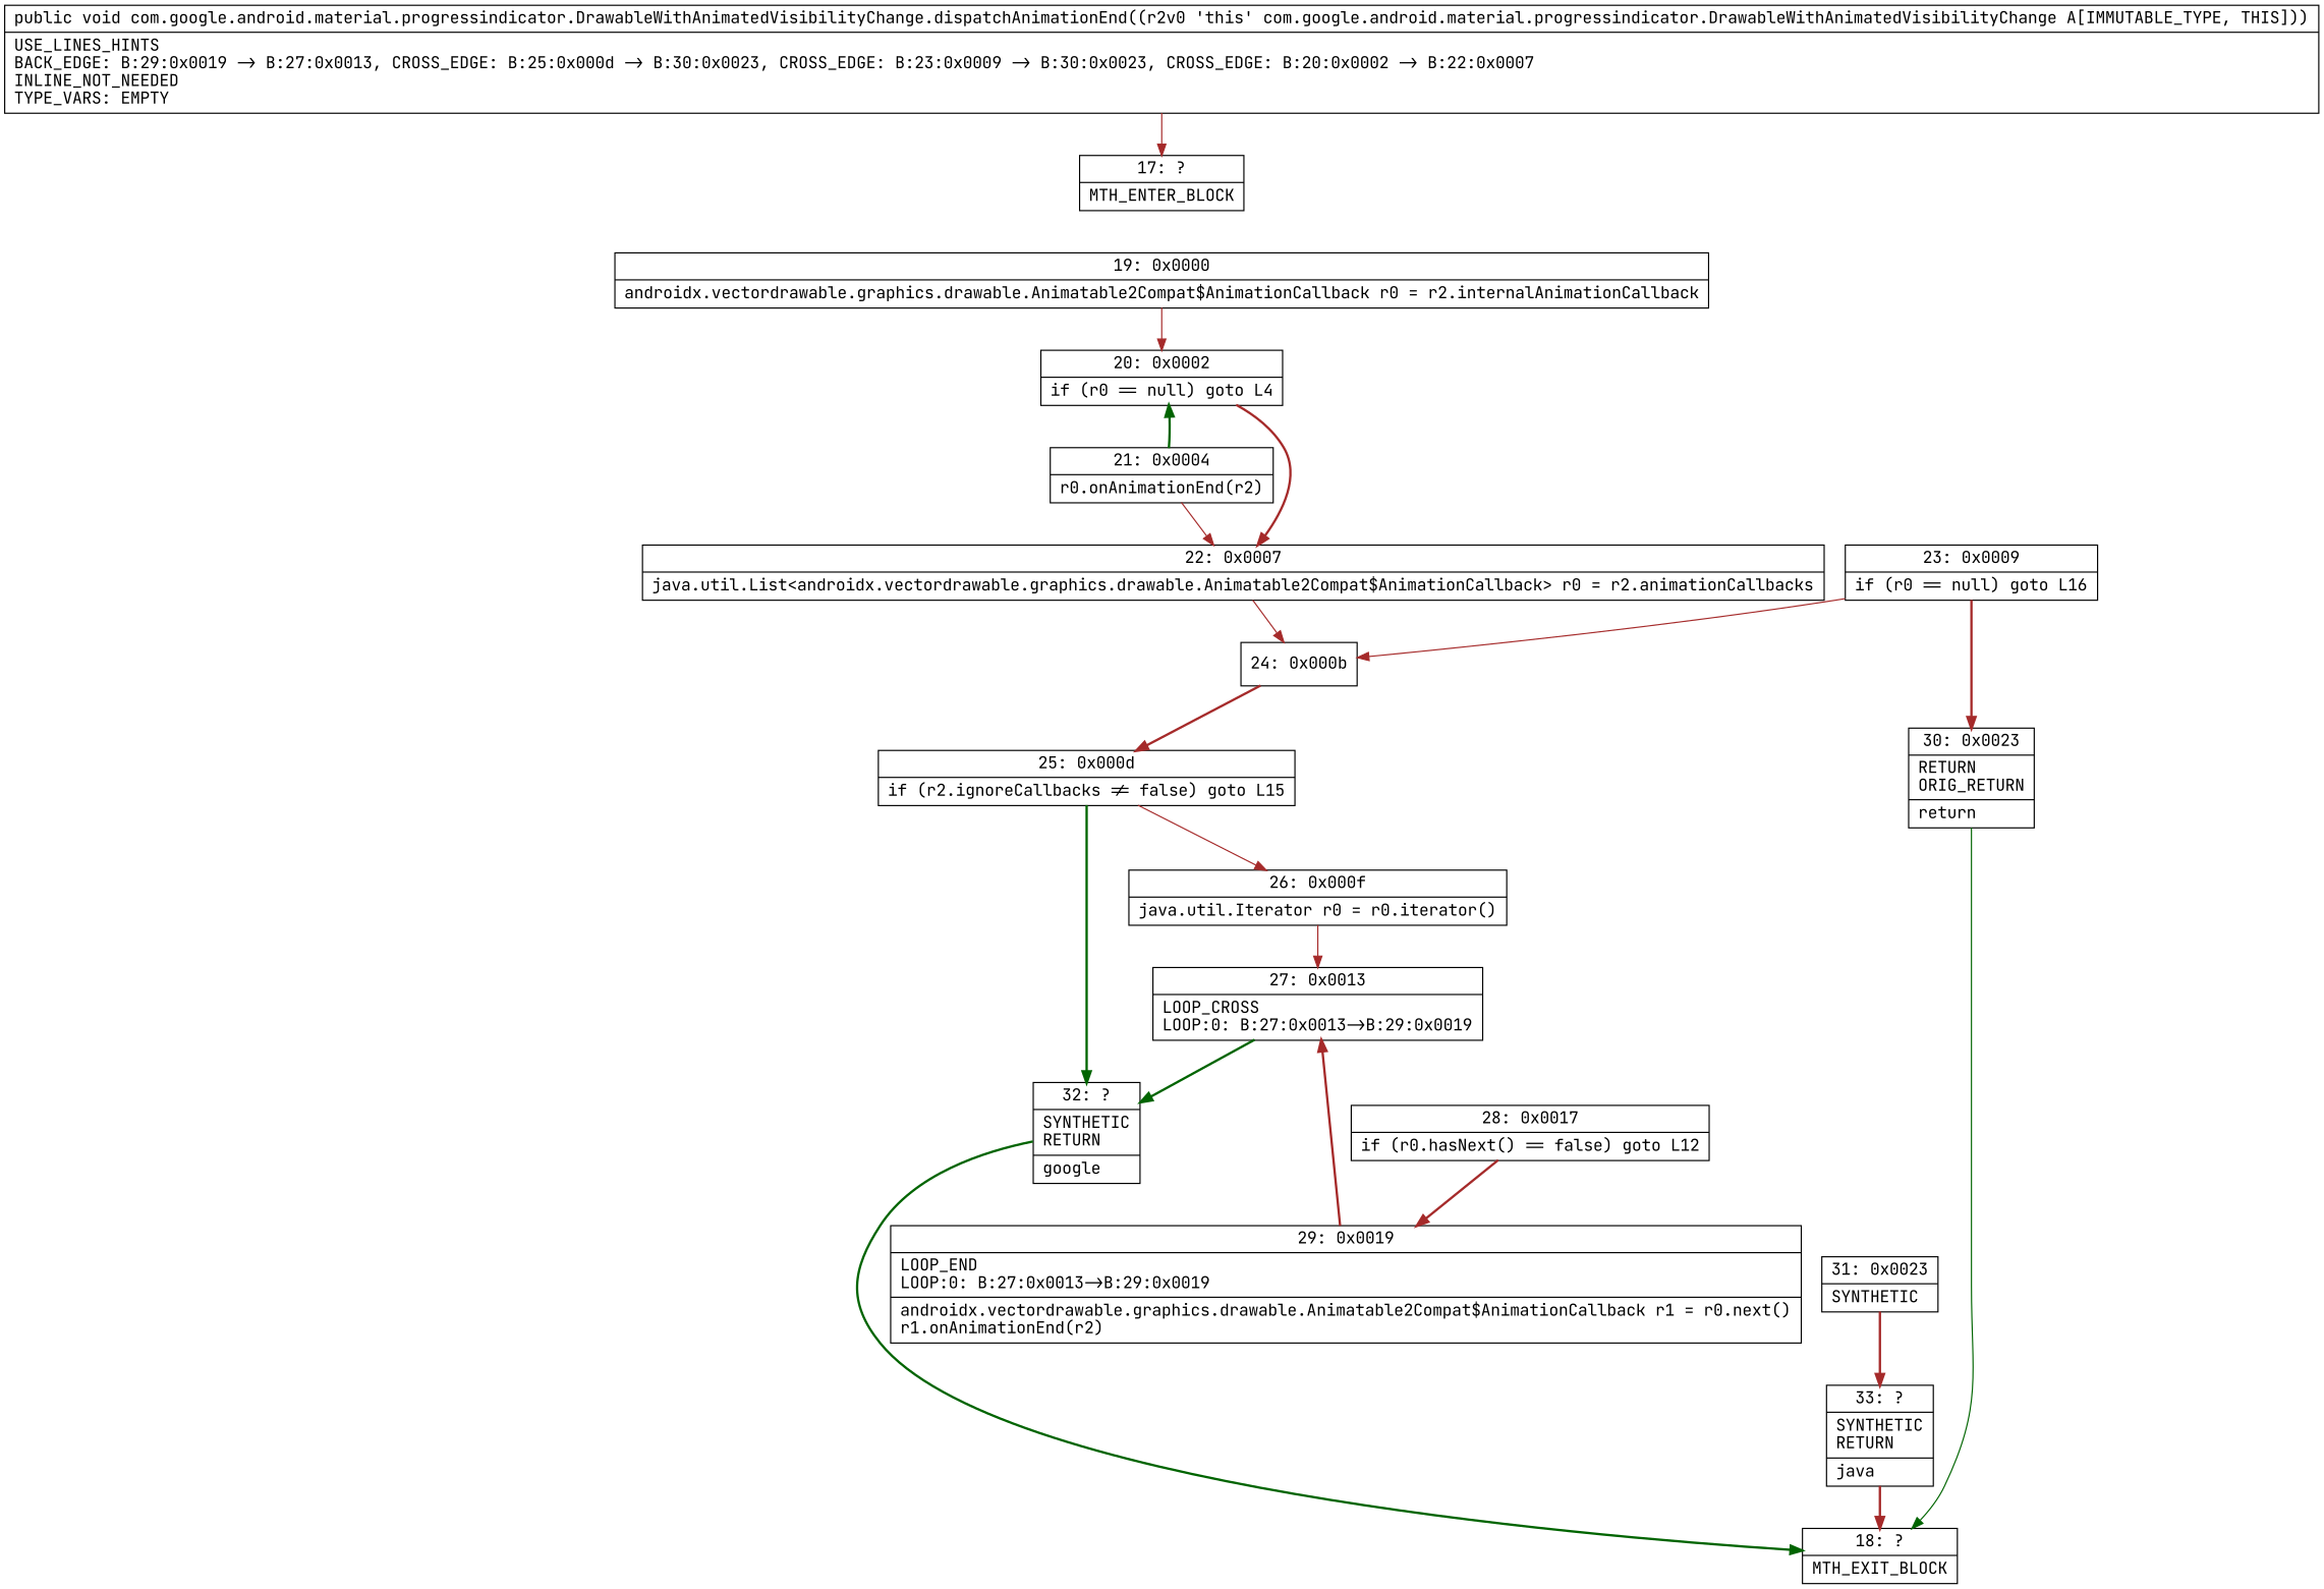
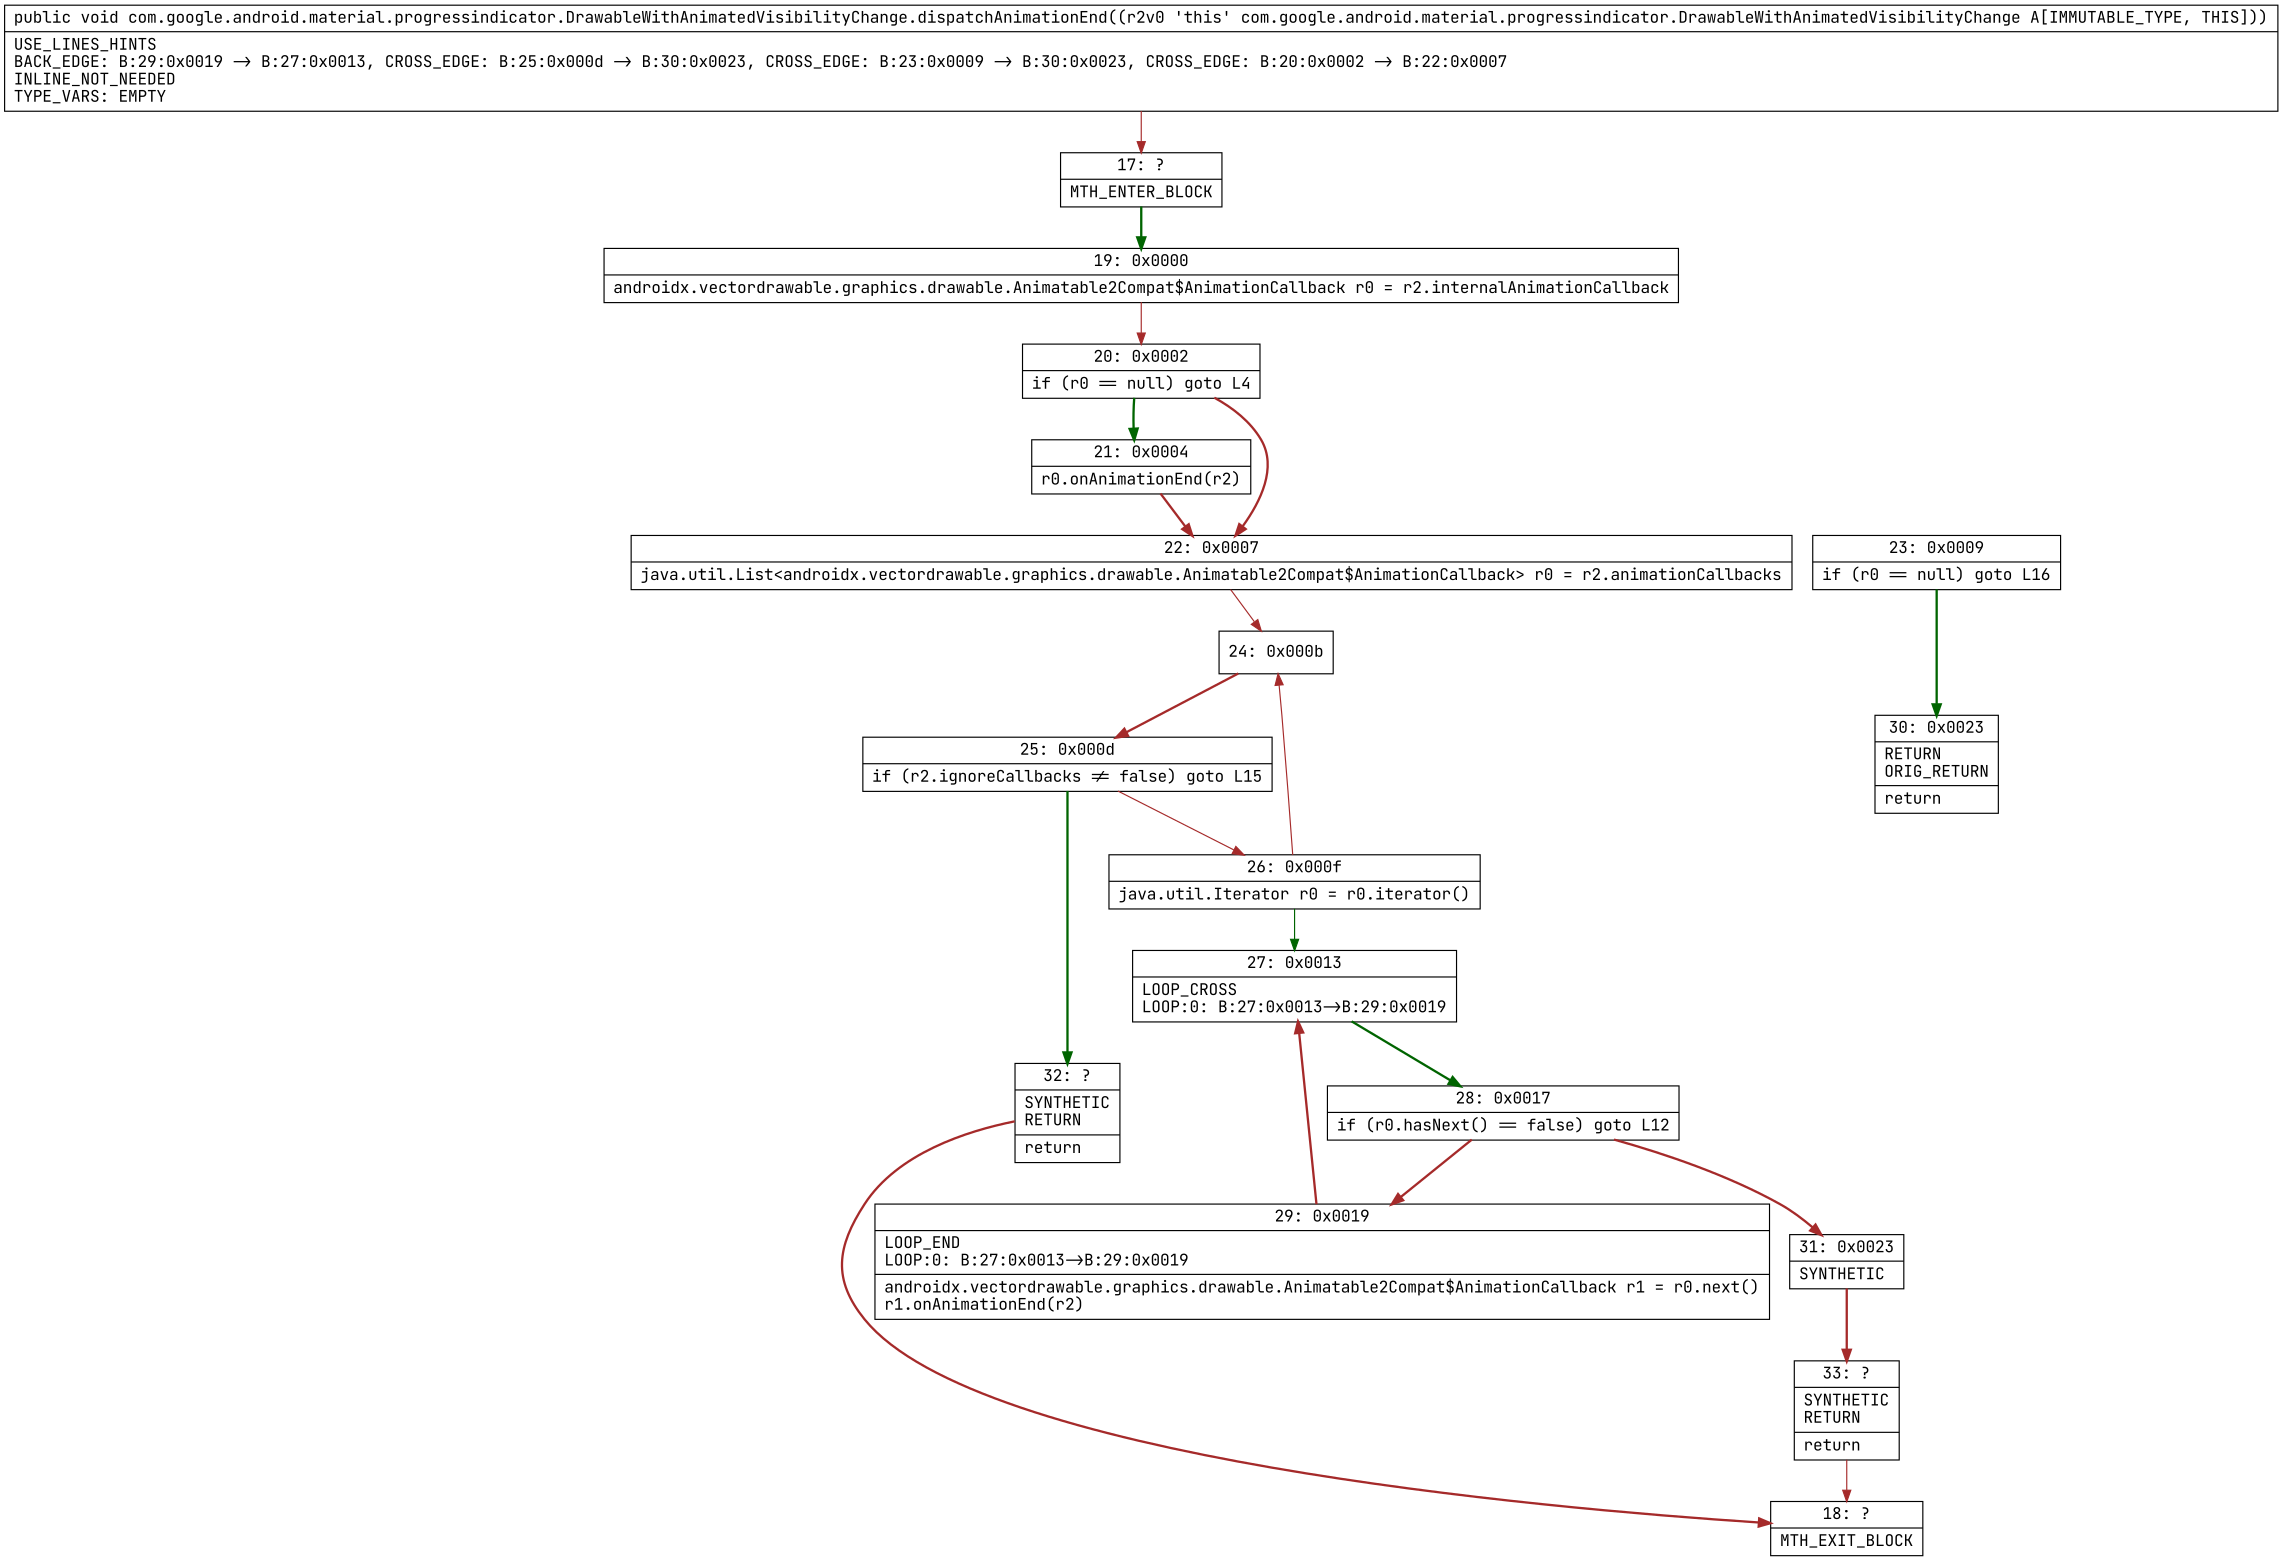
  digraph {
    fontname="JetBrains Mono"
    node [fontname="JetBrains Mono" shape=record]
    edge [color=brown fontname="JetBrains Mono" style=bold]
    n1 [label="{17\:\ ?|MTH_ENTER_BLOCK\l}"]
    n2 [label="{19\:\ 0x0000|androidx.vectordrawable.graphics.drawable.Animatable2Compat$AnimationCallback r0 = r2.internalAnimationCallback\l}"]
    n3 [label="{20\:\ 0x0002|if (r0 == null) goto L4\l}"]
    n4 [label="{21\:\ 0x0004|r0.onAnimationEnd(r2)\l}"]
    n5 [label="{22\:\ 0x0007|java.util.List\<androidx.vectordrawable.graphics.drawable.Animatable2Compat$AnimationCallback\> r0 = r2.animationCallbacks\l}"]
    n6 [label="{24\:\ 0x000b}"]
    n7 [label="{23\:\ 0x0009|if (r0 == null) goto L16\l}"]
    n8 [label="{30\:\ 0x0023|RETURN\lORIG_RETURN\l|return\l}"]
    n9 [label="{25\:\ 0x000d|if (r2.ignoreCallbacks != false) goto L15\l}"]
    n10 [label="{18\:\ ?|MTH_EXIT_BLOCK\l}"]
    n11 [label="{26\:\ 0x000f|java.util.Iterator r0 = r0.iterator()\l}"]
-   n12 [label="{32\:\ ?|SYNTHETIC\lRETURN\l|google\l}"]
+   n12 [label="{32\:\ ?|SYNTHETIC\lRETURN\l|return\l}"]
    n13 [label="{27\:\ 0x0013|LOOP_CROSS\lLOOP:0: B:27:0x0013\-\>B:29:0x0019\l}"]
    n14 [label="{28\:\ 0x0017|if (r0.hasNext() == false) goto L12\l}"]
    n15 [label="{29\:\ 0x0019|LOOP_END\lLOOP:0: B:27:0x0013\-\>B:29:0x0019\l|androidx.vectordrawable.graphics.drawable.Animatable2Compat$AnimationCallback r1 = r0.next()\lr1.onAnimationEnd(r2)\l}"]
    n16 [label="{31\:\ 0x0023|SYNTHETIC\l}"]
-   n17 [label="{33\:\ ?|SYNTHETIC\lRETURN\l|java\l}"]
+   n17 [label="{33\:\ ?|SYNTHETIC\lRETURN\l|return\l}"]
    n18 [label="{public void com.google.android.material.progressindicator.DrawableWithAnimatedVisibilityChange.dispatchAnimationEnd((r2v0 'this' com.google.android.material.progressindicator.DrawableWithAnimatedVisibilityChange A[IMMUTABLE_TYPE, THIS]))  | USE_LINES_HINTS\lBACK_EDGE: B:29:0x0019 \-\> B:27:0x0013, CROSS_EDGE: B:25:0x000d \-\> B:30:0x0023, CROSS_EDGE: B:23:0x0009 \-\> B:30:0x0023, CROSS_EDGE: B:20:0x0002 \-\> B:22:0x0007\lINLINE_NOT_NEEDED\lTYPE_VARS: EMPTY\l}"]
+   n1 -> n2 [color=darkgreen]
    n2 -> n3 [style=solid]
-   n4 -> n3 [color=darkgreen]
+   n3 -> n4 [color=darkgreen]
    n3 -> n5
-   n4 -> n5 [style=solid]
+   n4 -> n5
    n5 -> n6 [style=solid]
    n6 -> n9
-   n7 -> n6 [style=solid]
-   n7 -> n8
-   n8 -> n10 [color=darkgreen style=solid]
+   n11 -> n6 [style=solid]
+   n7 -> n8 [color=darkgreen]
    n9 -> n11 [style=solid]
    n9 -> n12 [color=darkgreen]
-   n11 -> n13 [style=solid]
-   n12 -> n10 [color=darkgreen]
-   n13 -> n12 [color=darkgreen]
+   n11 -> n13 [color=darkgreen style=solid]
+   n12 -> n10
+   n13 -> n14 [color=darkgreen]
    n14 -> n15
+   n14 -> n16
    n15 -> n13
    n16 -> n17
-   n17 -> n10
+   n17 -> n10 [style=solid]
    n18 -> n1 [style=solid]
  }
